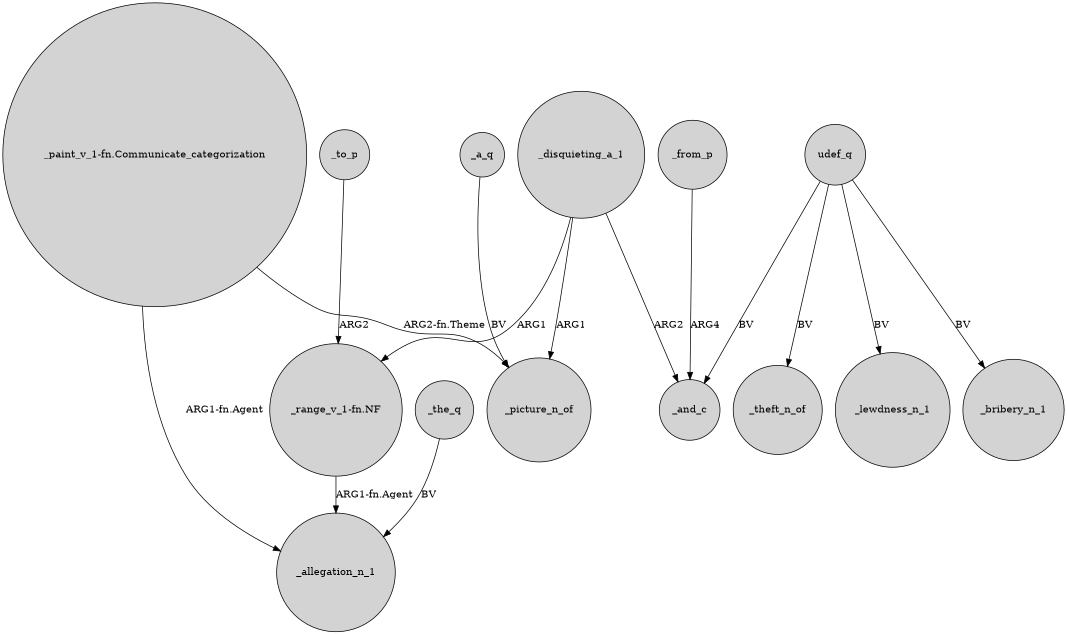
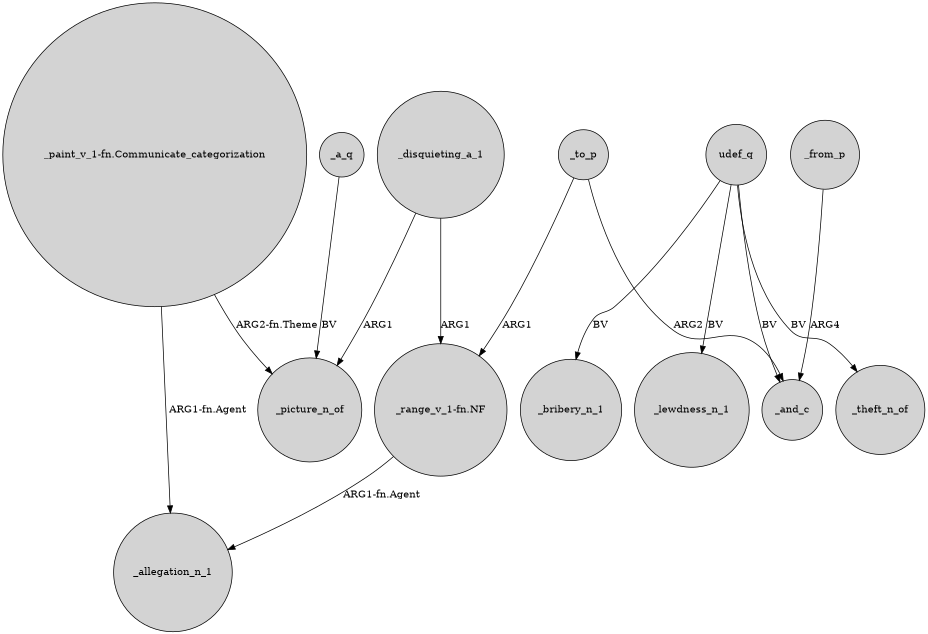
  digraph {
    node [shape=circle style=filled]
    "_range_v_1-fn.NF"
    _allegation_n_1
    udef_q
    _theft_n_of
    _lewdness_n_1
    _bribery_n_1
    _and_c
    "_paint_v_1-fn.Communicate_categorization"
    _picture_n_of
    _to_p
    _disquieting_a_1
-   _the_q
    _from_p
    _a_q
    "_range_v_1-fn.NF" -> _allegation_n_1 [label="ARG1-fn.Agent"]
    udef_q -> _theft_n_of [label=BV]
    udef_q -> _lewdness_n_1 [label=BV]
    udef_q -> _bribery_n_1 [label=BV]
    udef_q -> _and_c [label=BV]
    "_paint_v_1-fn.Communicate_categorization" -> _allegation_n_1 [label="ARG1-fn.Agent"]
    "_paint_v_1-fn.Communicate_categorization" -> _picture_n_of [label="ARG2-fn.Theme"]
-   _to_p -> "_range_v_1-fn.NF" [label=ARG2]
-   _disquieting_a_1 -> _and_c [label=ARG2]
+   _to_p -> "_range_v_1-fn.NF" [label=ARG1]
+   _to_p -> _and_c [label=ARG2]
    _disquieting_a_1 -> "_range_v_1-fn.NF" [label=ARG1]
    _disquieting_a_1 -> _picture_n_of [label=ARG1]
-   _the_q -> _allegation_n_1 [label=BV]
    _from_p -> _and_c [label=ARG4]
    _a_q -> _picture_n_of [label=BV]
  }
